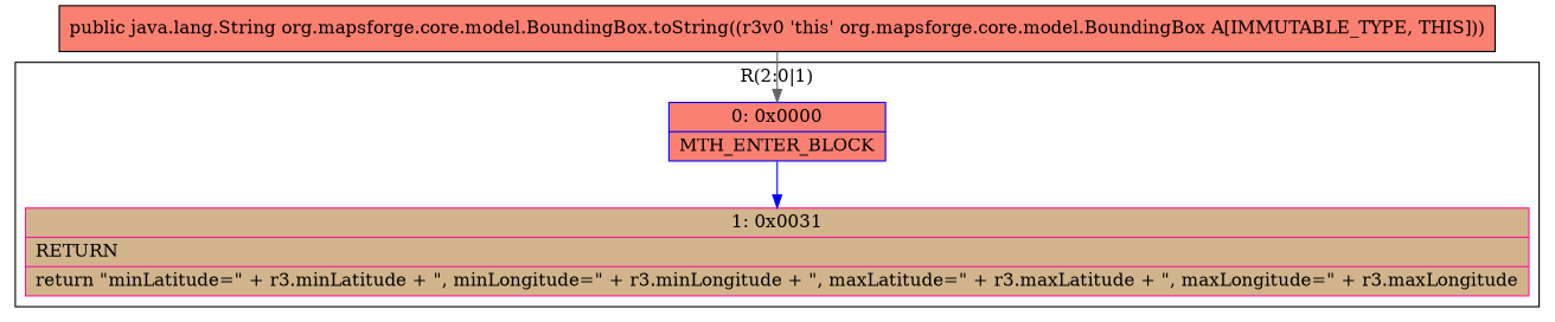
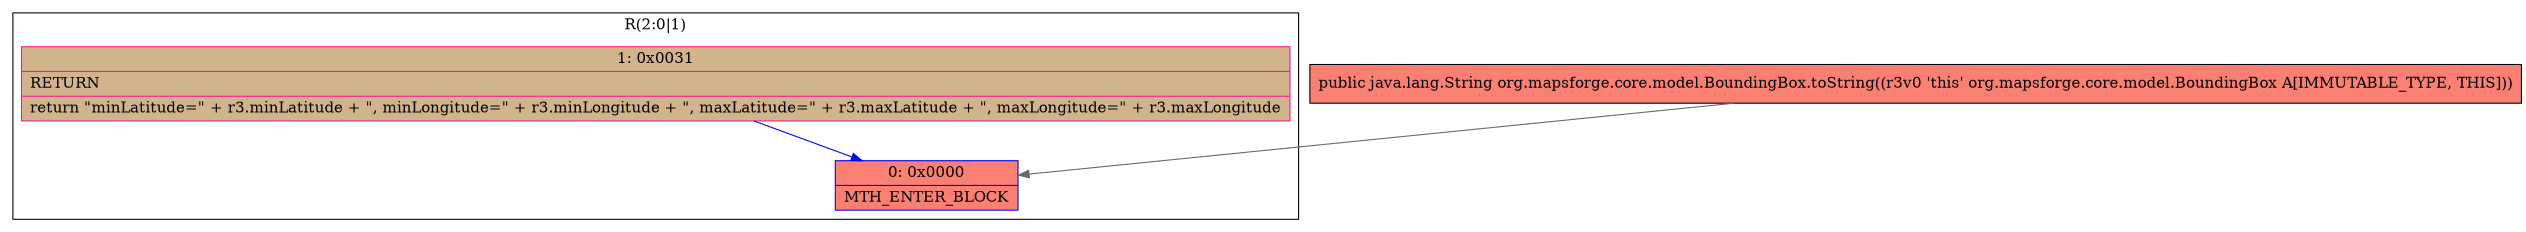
  digraph {
    node [shape=record style=filled fillcolor=salmon]
    n1 [color=blue label="{0\:\ 0x0000|MTH_ENTER_BLOCK\l}"]
    n2 [color=deeppink label="{1\:\ 0x0031|RETURN\l|return \"minLatitude=\" + r3.minLatitude + \", minLongitude=\" + r3.minLongitude + \", maxLatitude=\" + r3.maxLatitude + \", maxLongitude=\" + r3.maxLongitude\l}" fillcolor=tan]
    n3 [label="{public java.lang.String org.mapsforge.core.model.BoundingBox.toString((r3v0 'this' org.mapsforge.core.model.BoundingBox A[IMMUTABLE_TYPE, THIS])) }" color=black]
    subgraph cluster_1 {
      label="R(2:0|1)"
      n1
      n2
    }
-   n1 -> n2 [color=blue]
+   n2 -> n1 [color=blue]
    n3 -> n1 [color=gray40]
  }
